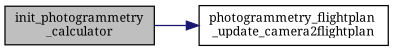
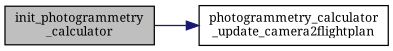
  digraph {
    rankdir=LR
    fontname="Noto Serif"
    node [color=black fontname="Noto Serif" fontsize=10 shape=record style=filled]
    n1 [fillcolor=grey75 fontcolor=black height=0.2 label="init_photogrammetry\l_calculator" width=0.4]
-   n2 [fillcolor=white height=0.2 label="photogrammetry_flightplan\l_update_camera2flightplan" width=0.4]
+   n2 [fillcolor=white height=0.2 label="photogrammetry_calculator\l_update_camera2flightplan" width=0.4]
    n1 -> n2 [color=midnightblue fontname="Noto Serif" fontsize=10 labelfontname=FreeSans labelfontsize=10 style=solid]
  }
